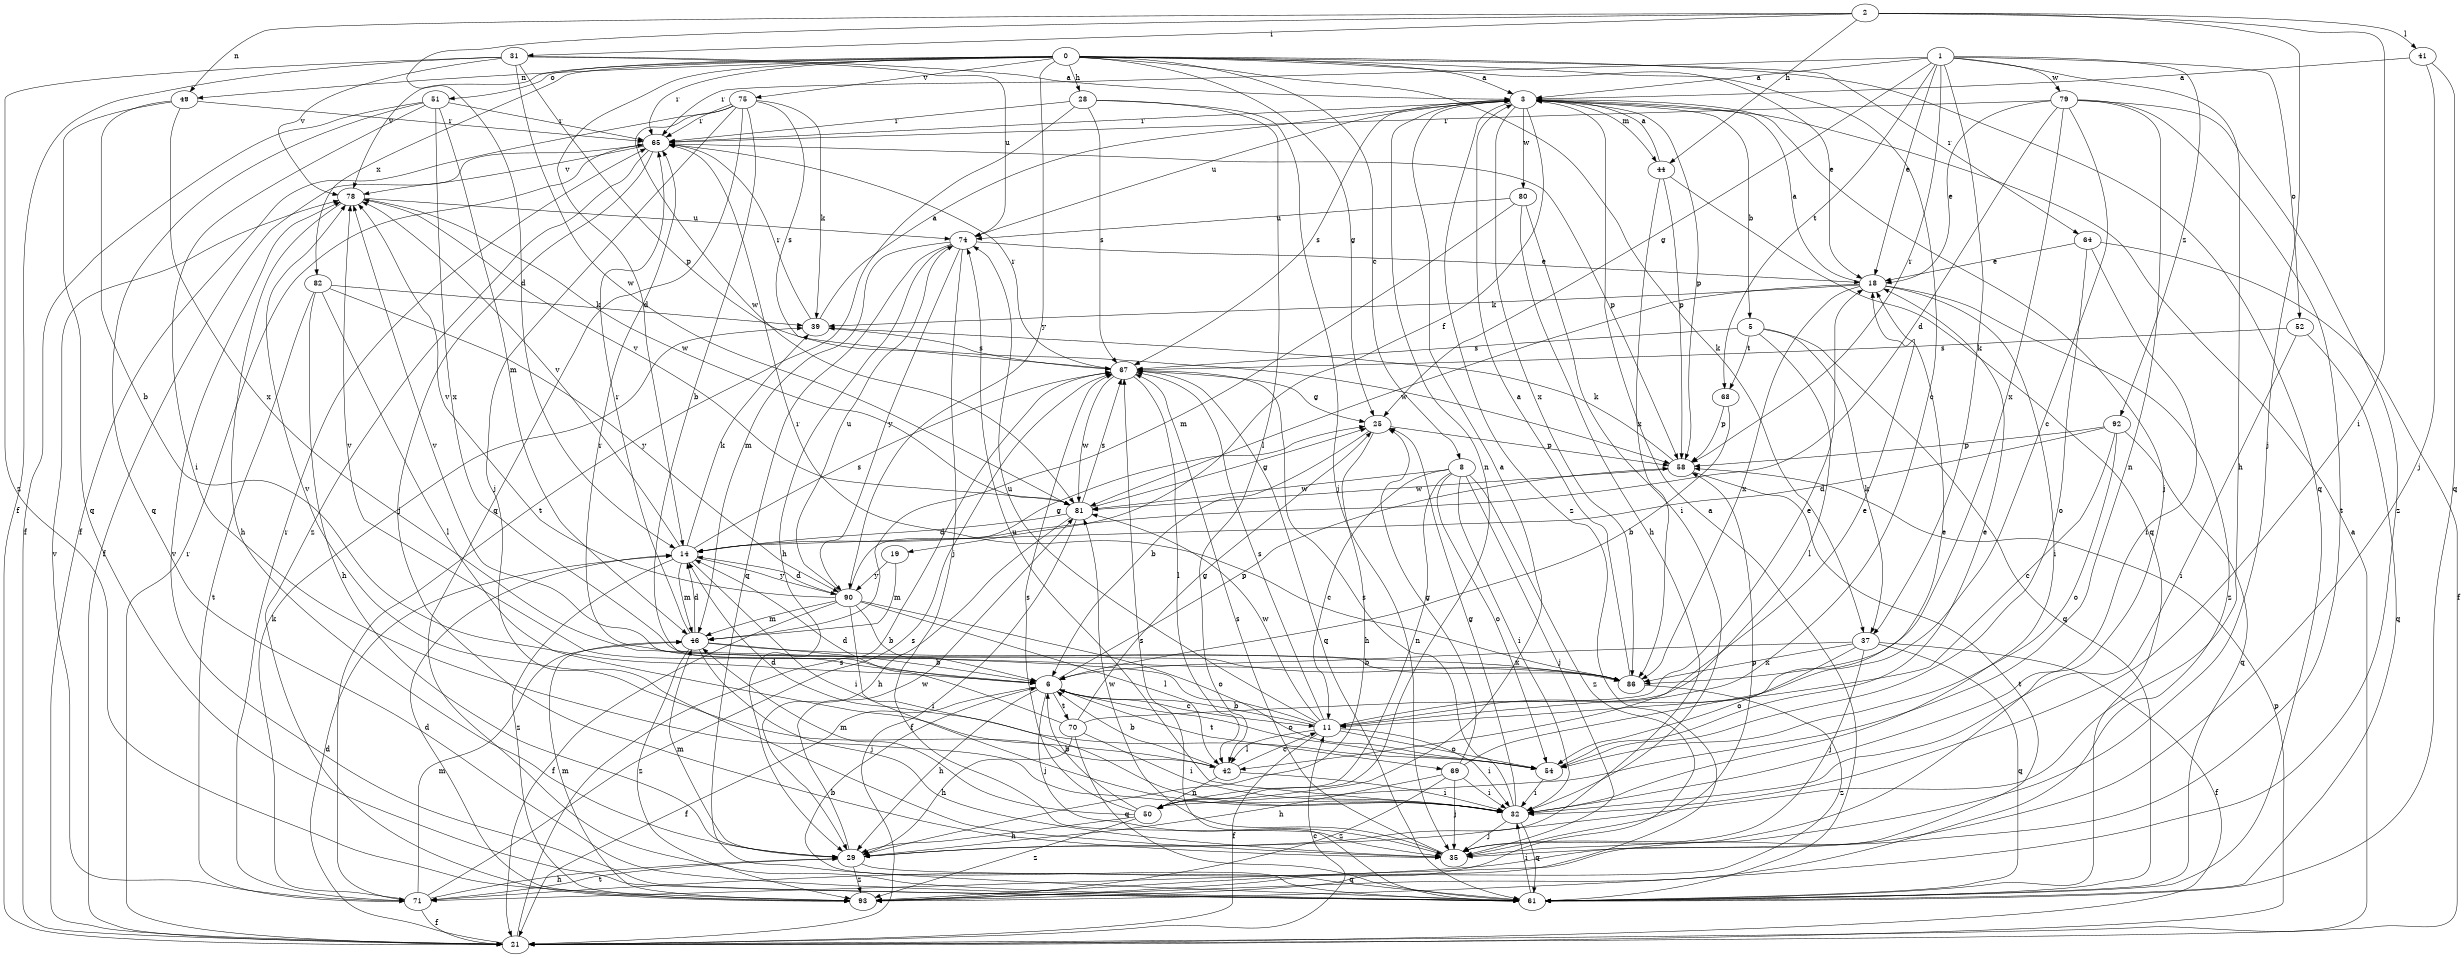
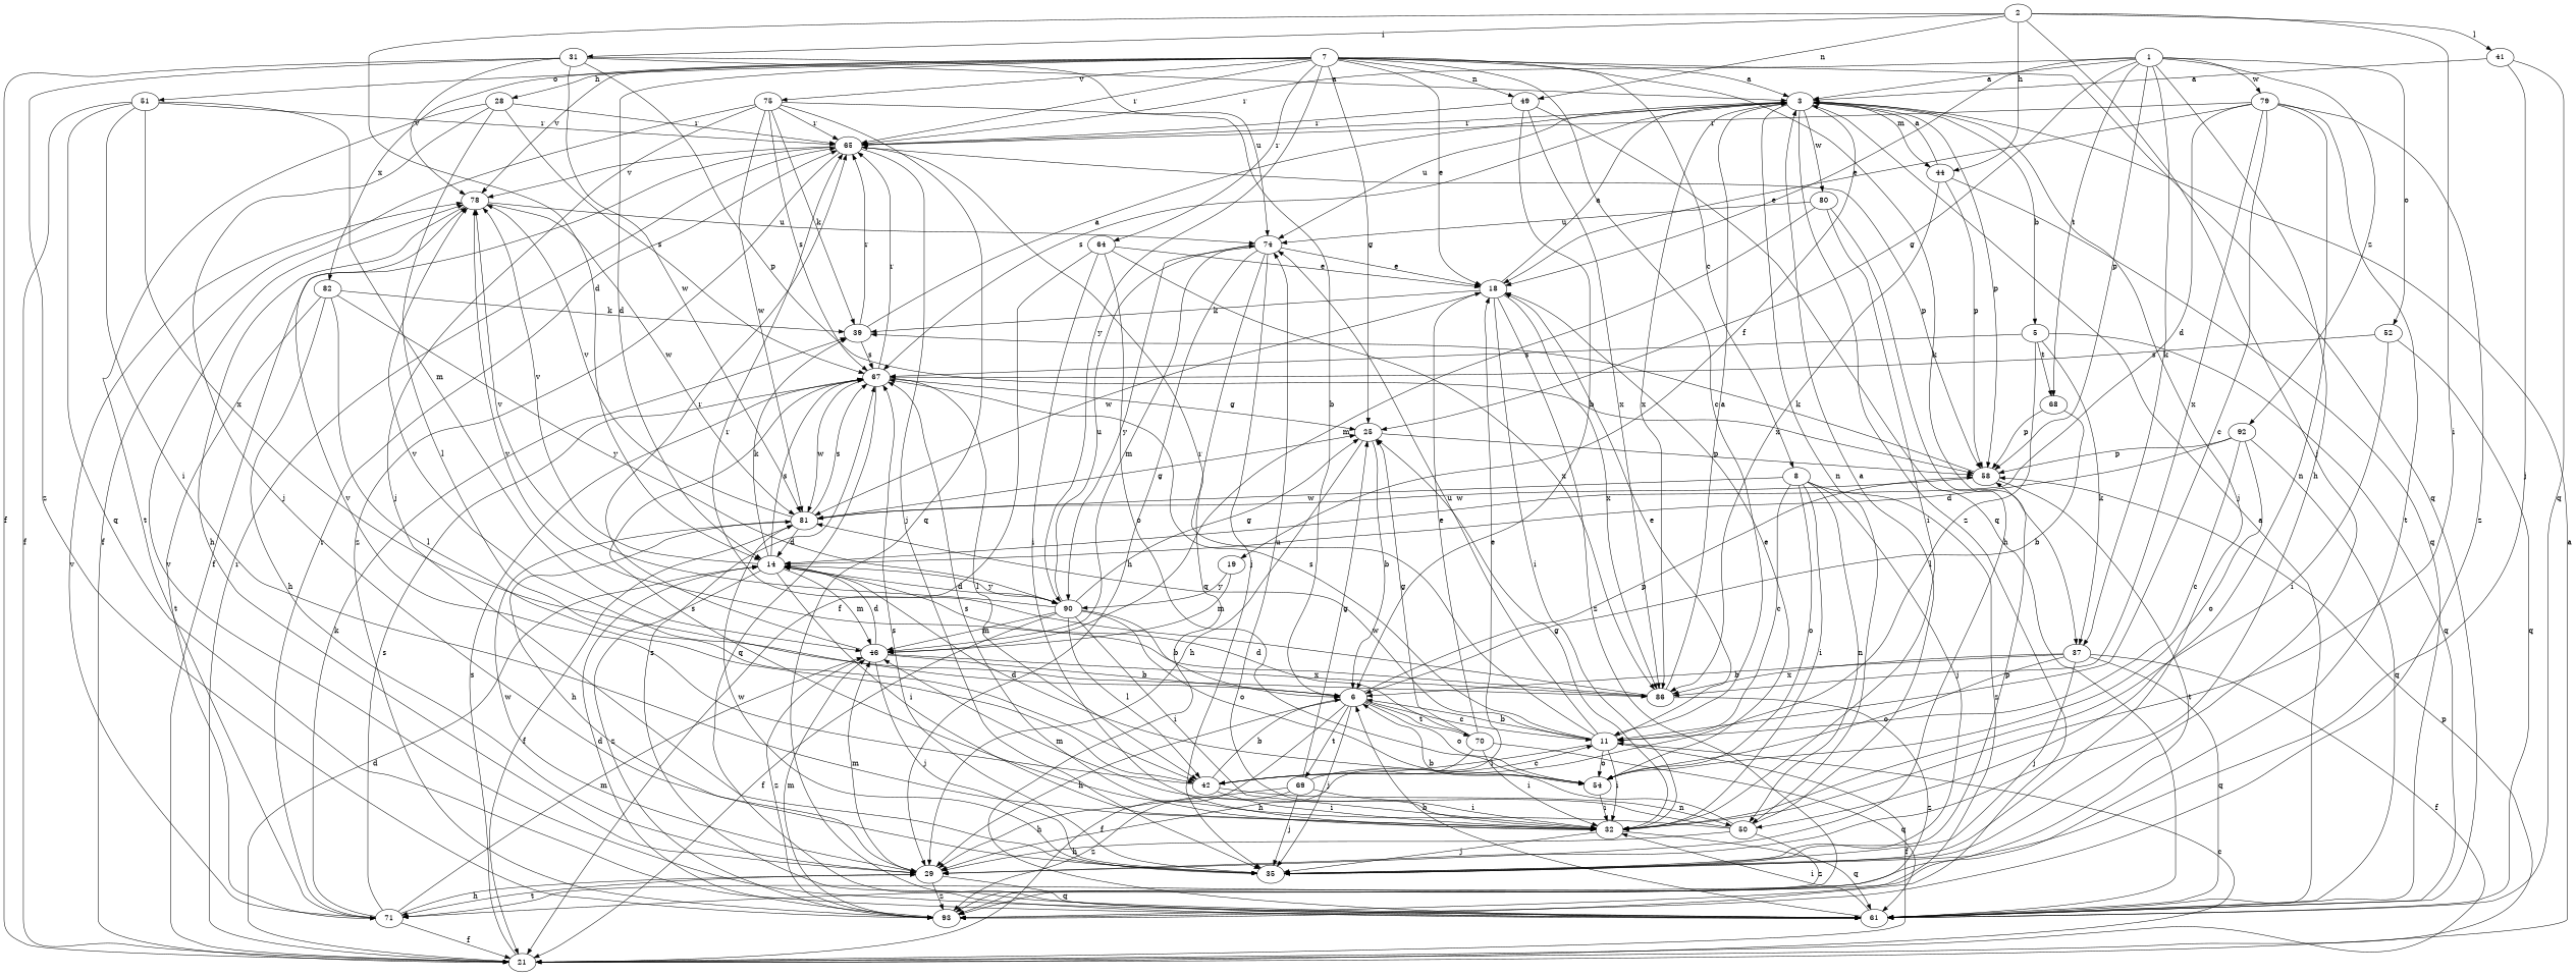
  strict digraph {
-   0
+   0 [label=7]
    3
    8
    11
    14
    18
    25
    28
    37
    49
    51
    61
    64
    65
    75
    78
    82
    90
    58
    35
    5
    19
    44
    50
    67
    74
    80
    86
    93
    32
    54
    81
    42
    6
    21
    39
    46
    29
    71
    1
    52
    68
    79
    92
    2
    31
    41
    69
    70
    0 -> 3 [label=a]
    0 -> 8 [label=c]
    0 -> 11 [label=c]
    0 -> 14 [label=d]
    0 -> 18 [label=e]
    0 -> 25 [label=g]
    0 -> 28 [label=h]
    0 -> 37 [label=k]
    0 -> 49 [label=n]
    0 -> 51 [label=o]
    0 -> 61 [label=q]
    0 -> 64 [label=r]
    0 -> 65 [label=r]
    0 -> 75 [label=v]
    0 -> 78 [label=v]
    0 -> 82 [label=x]
    0 -> 90 [label=y]
    3 -> 65 [label=r]
    3 -> 58 [label=p]
    3 -> 35 [label=j]
    3 -> 5 [label=b]
    3 -> 19 [label=f]
    3 -> 44 [label=m]
    3 -> 50 [label=n]
    3 -> 67 [label=s]
    3 -> 74 [label=u]
    3 -> 80 [label=w]
    3 -> 86 [label=x]
    3 -> 93 [label=z]
    8 -> 11 [label=c]
    8 -> 35 [label=j]
    8 -> 50 [label=n]
    8 -> 93 [label=z]
    8 -> 32 [label=i]
    8 -> 54 [label=o]
    8 -> 81 [label=w]
    11 -> 18 [label=e]
    11 -> 65 [label=r]
    11 -> 67 [label=s]
    11 -> 74 [label=u]
    11 -> 32 [label=i]
    11 -> 54 [label=o]
    11 -> 81 [label=w]
    11 -> 42 [label=l]
    11 -> 6 [label=b]
    11 -> 21 [label=f]
    14 -> 78 [label=v]
    14 -> 90 [label=y]
    14 -> 67 [label=s]
    14 -> 93 [label=z]
    14 -> 32 [label=i]
    14 -> 39 [label=k]
    14 -> 46 [label=m]
    18 -> 3 [label=a]
    18 -> 86 [label=x]
    18 -> 93 [label=z]
    18 -> 32 [label=i]
    18 -> 81 [label=w]
    18 -> 39 [label=k]
    25 -> 58 [label=p]
    25 -> 6 [label=b]
    25 -> 29 [label=h]
    28 -> 65 [label=r]
    28 -> 35 [label=j]
    28 -> 67 [label=s]
    28 -> 42 [label=l]
    28 -> 71 [label=t]
    37 -> 61 [label=q]
    37 -> 35 [label=j]
    37 -> 86 [label=x]
    37 -> 54 [label=o]
    37 -> 6 [label=b]
    37 -> 21 [label=f]
    49 -> 61 [label=q]
    49 -> 65 [label=r]
    49 -> 86 [label=x]
    49 -> 6 [label=b]
    51 -> 61 [label=q]
    51 -> 65 [label=r]
    51 -> 86 [label=x]
    51 -> 32 [label=i]
    51 -> 21 [label=f]
    51 -> 46 [label=m]
    61 -> 3 [label=a]
    61 -> 78 [label=v]
    61 -> 67 [label=s]
    61 -> 32 [label=i]
    61 -> 6 [label=b]
    64 -> 18 [label=e]
+   64 -> 86 [label=x]
    64 -> 32 [label=i]
    64 -> 54 [label=o]
    64 -> 21 [label=f]
    65 -> 78 [label=v]
    65 -> 58 [label=p]
    65 -> 35 [label=j]
    65 -> 93 [label=z]
    65 -> 21 [label=f]
    75 -> 61 [label=q]
    75 -> 65 [label=r]
    75 -> 35 [label=j]
    75 -> 67 [label=s]
    75 -> 81 [label=w]
    75 -> 6 [label=b]
    75 -> 21 [label=f]
    75 -> 39 [label=k]
    78 -> 74 [label=u]
    78 -> 81 [label=w]
    78 -> 29 [label=h]
    82 -> 90 [label=y]
    82 -> 42 [label=l]
    82 -> 39 [label=k]
    82 -> 29 [label=h]
    82 -> 71 [label=t]
    90 -> 14 [label=d]
    90 -> 25 [label=g]
    90 -> 78 [label=v]
    90 -> 74 [label=u]
    90 -> 32 [label=i]
    90 -> 54 [label=o]
    90 -> 42 [label=l]
    90 -> 6 [label=b]
    90 -> 21 [label=f]
    90 -> 46 [label=m]
    58 -> 81 [label=w]
    58 -> 39 [label=k]
    58 -> 71 [label=t]
    35 -> 58 [label=p]
    35 -> 67 [label=s]
    35 -> 81 [label=w]
    5 -> 37 [label=k]
    5 -> 61 [label=q]
    5 -> 67 [label=s]
    5 -> 42 [label=l]
    5 -> 68 [label=t]
    19 -> 90 [label=y]
    19 -> 46 [label=m]
    44 -> 3 [label=a]
    44 -> 61 [label=q]
    44 -> 58 [label=p]
    44 -> 86 [label=x]
    50 -> 3 [label=a]
    50 -> 67 [label=s]
    50 -> 93 [label=z]
    50 -> 6 [label=b]
    50 -> 46 [label=m]
    50 -> 29 [label=h]
    67 -> 25 [label=g]
    67 -> 61 [label=q]
    67 -> 65 [label=r]
    67 -> 81 [label=w]
    67 -> 42 [label=l]
    74 -> 18 [label=e]
    74 -> 61 [label=q]
    74 -> 90 [label=y]
    74 -> 35 [label=j]
    74 -> 46 [label=m]
    74 -> 29 [label=h]
    80 -> 74 [label=u]
    80 -> 32 [label=i]
    80 -> 46 [label=m]
    80 -> 29 [label=h]
    86 -> 3 [label=a]
    86 -> 65 [label=r]
    86 -> 78 [label=v]
    86 -> 93 [label=z]
    93 -> 14 [label=d]
    93 -> 46 [label=m]
    32 -> 25 [label=g]
    32 -> 61 [label=q]
    32 -> 35 [label=j]
    32 -> 67 [label=s]
    32 -> 74 [label=u]
    54 -> 14 [label=d]
    54 -> 18 [label=e]
    54 -> 32 [label=i]
    81 -> 14 [label=d]
    81 -> 25 [label=g]
    81 -> 78 [label=v]
    81 -> 67 [label=s]
    81 -> 21 [label=f]
    81 -> 29 [label=h]
    42 -> 11 [label=c]
    42 -> 78 [label=v]
    42 -> 50 [label=n]
    42 -> 32 [label=i]
    42 -> 6 [label=b]
    6 -> 11 [label=c]
    6 -> 78 [label=v]
    6 -> 58 [label=p]
    6 -> 35 [label=j]
    6 -> 54 [label=o]
    6 -> 21 [label=f]
    6 -> 29 [label=h]
    6 -> 69 [label=t]
    6 -> 70 [label=t]
    21 -> 3 [label=a]
    21 -> 11 [label=c]
    21 -> 14 [label=d]
    21 -> 65 [label=r]
    21 -> 58 [label=p]
    21 -> 67 [label=s]
    39 -> 3 [label=a]
    39 -> 65 [label=r]
    39 -> 67 [label=s]
    46 -> 14 [label=d]
    46 -> 65 [label=r]
    46 -> 35 [label=j]
    46 -> 86 [label=x]
    46 -> 93 [label=z]
    46 -> 6 [label=b]
    29 -> 61 [label=q]
    29 -> 93 [label=z]
    29 -> 81 [label=w]
    29 -> 46 [label=m]
    29 -> 71 [label=t]
    71 -> 65 [label=r]
    71 -> 78 [label=v]
    71 -> 67 [label=s]
    71 -> 21 [label=f]
    71 -> 39 [label=k]
    71 -> 46 [label=m]
    71 -> 29 [label=h]
    1 -> 3 [label=a]
    1 -> 18 [label=e]
    1 -> 25 [label=g]
    1 -> 37 [label=k]
    1 -> 65 [label=r]
-   1 -> 58 [label=r]
+   1 -> 58 [label=p]
    1 -> 29 [label=h]
    1 -> 52 [label=o]
    1 -> 68 [label=t]
    1 -> 79 [label=w]
    1 -> 92 [label=z]
    52 -> 61 [label=q]
    52 -> 67 [label=s]
    52 -> 32 [label=i]
    68 -> 58 [label=p]
    68 -> 6 [label=b]
    79 -> 11 [label=c]
    79 -> 14 [label=d]
    79 -> 18 [label=e]
    79 -> 65 [label=r]
    79 -> 50 [label=n]
    79 -> 86 [label=x]
    79 -> 93 [label=z]
    79 -> 71 [label=t]
    92 -> 11 [label=c]
    92 -> 14 [label=d]
    92 -> 61 [label=q]
    92 -> 58 [label=p]
    92 -> 54 [label=o]
    2 -> 14 [label=d]
    2 -> 49 [label=n]
    2 -> 35 [label=j]
    2 -> 44 [label=h]
    2 -> 32 [label=i]
    2 -> 31 [label=i]
    2 -> 41 [label=l]
    31 -> 3 [label=a]
    31 -> 78 [label=v]
    31 -> 58 [label=p]
    31 -> 74 [label=u]
    31 -> 93 [label=z]
    31 -> 81 [label=w]
    31 -> 21 [label=f]
    41 -> 3 [label=a]
    41 -> 61 [label=q]
    41 -> 35 [label=j]
    69 -> 18 [label=e]
    69 -> 25 [label=g]
    69 -> 35 [label=j]
    69 -> 93 [label=z]
    69 -> 32 [label=i]
    69 -> 29 [label=h]
    70 -> 14 [label=d]
    70 -> 18 [label=e]
    70 -> 25 [label=g]
    70 -> 61 [label=q]
    70 -> 32 [label=i]
    70 -> 29 [label=h]
  }
